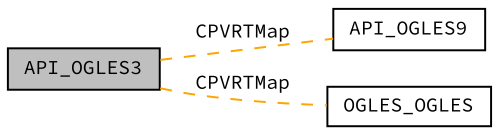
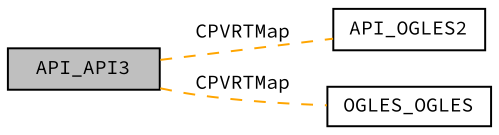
  digraph {
    fontname="Source Code Pro"
    rankdir=LR
    node [color=black fillcolor=white fontname="Source Code Pro" fontsize=10 shape=record style=filled]
    edge [color=orange dir=none fontname="Source Code Pro" fontsize=10 labelfontname=Helvetica labelfontsize=10 shape=plaintext style=dashed]
-   n1 [height=0.2 label=API_OGLES9 width=0.4]
-   n2 [fillcolor=grey75 fontcolor=black height=0.2 label=API_OGLES3 width=0.4]
+   n1 [height=0.2 label=API_OGLES2 width=0.4]
+   n2 [fillcolor=grey75 fontcolor=black height=0.2 label=API_API3 width=0.4]
    n3 [height=0.2 label=OGLES_OGLES width=0.4]
    n2 -> n1 [label=CPVRTMap]
    n2 -> n3 [label=CPVRTMap]
  }
